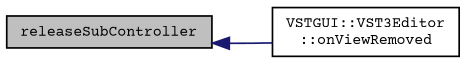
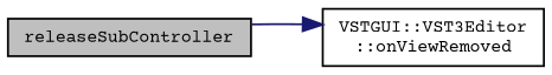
  digraph {
    rankdir=LR
    fontname="Courier Prime"
    node [color=black fontname="Courier Prime" fontsize=9 shape=record]
    n1 [fillcolor=grey75 fontcolor=black height=0.2 label=releaseSubController style=filled width=0.4]
    n2 [height=0.2 label="VSTGUI::VST3Editor\l::onViewRemoved" width=0.4]
-   n1 -> n2 [color=midnightblue dir=back fontname="Courier Prime" fontsize=9 labelfontname=Arial labelfontsize=9 style=solid]
+   n2 -> n1 [color=midnightblue dir=back fontname="Courier Prime" fontsize=9 labelfontname=Arial labelfontsize=9 style=solid]
  }
